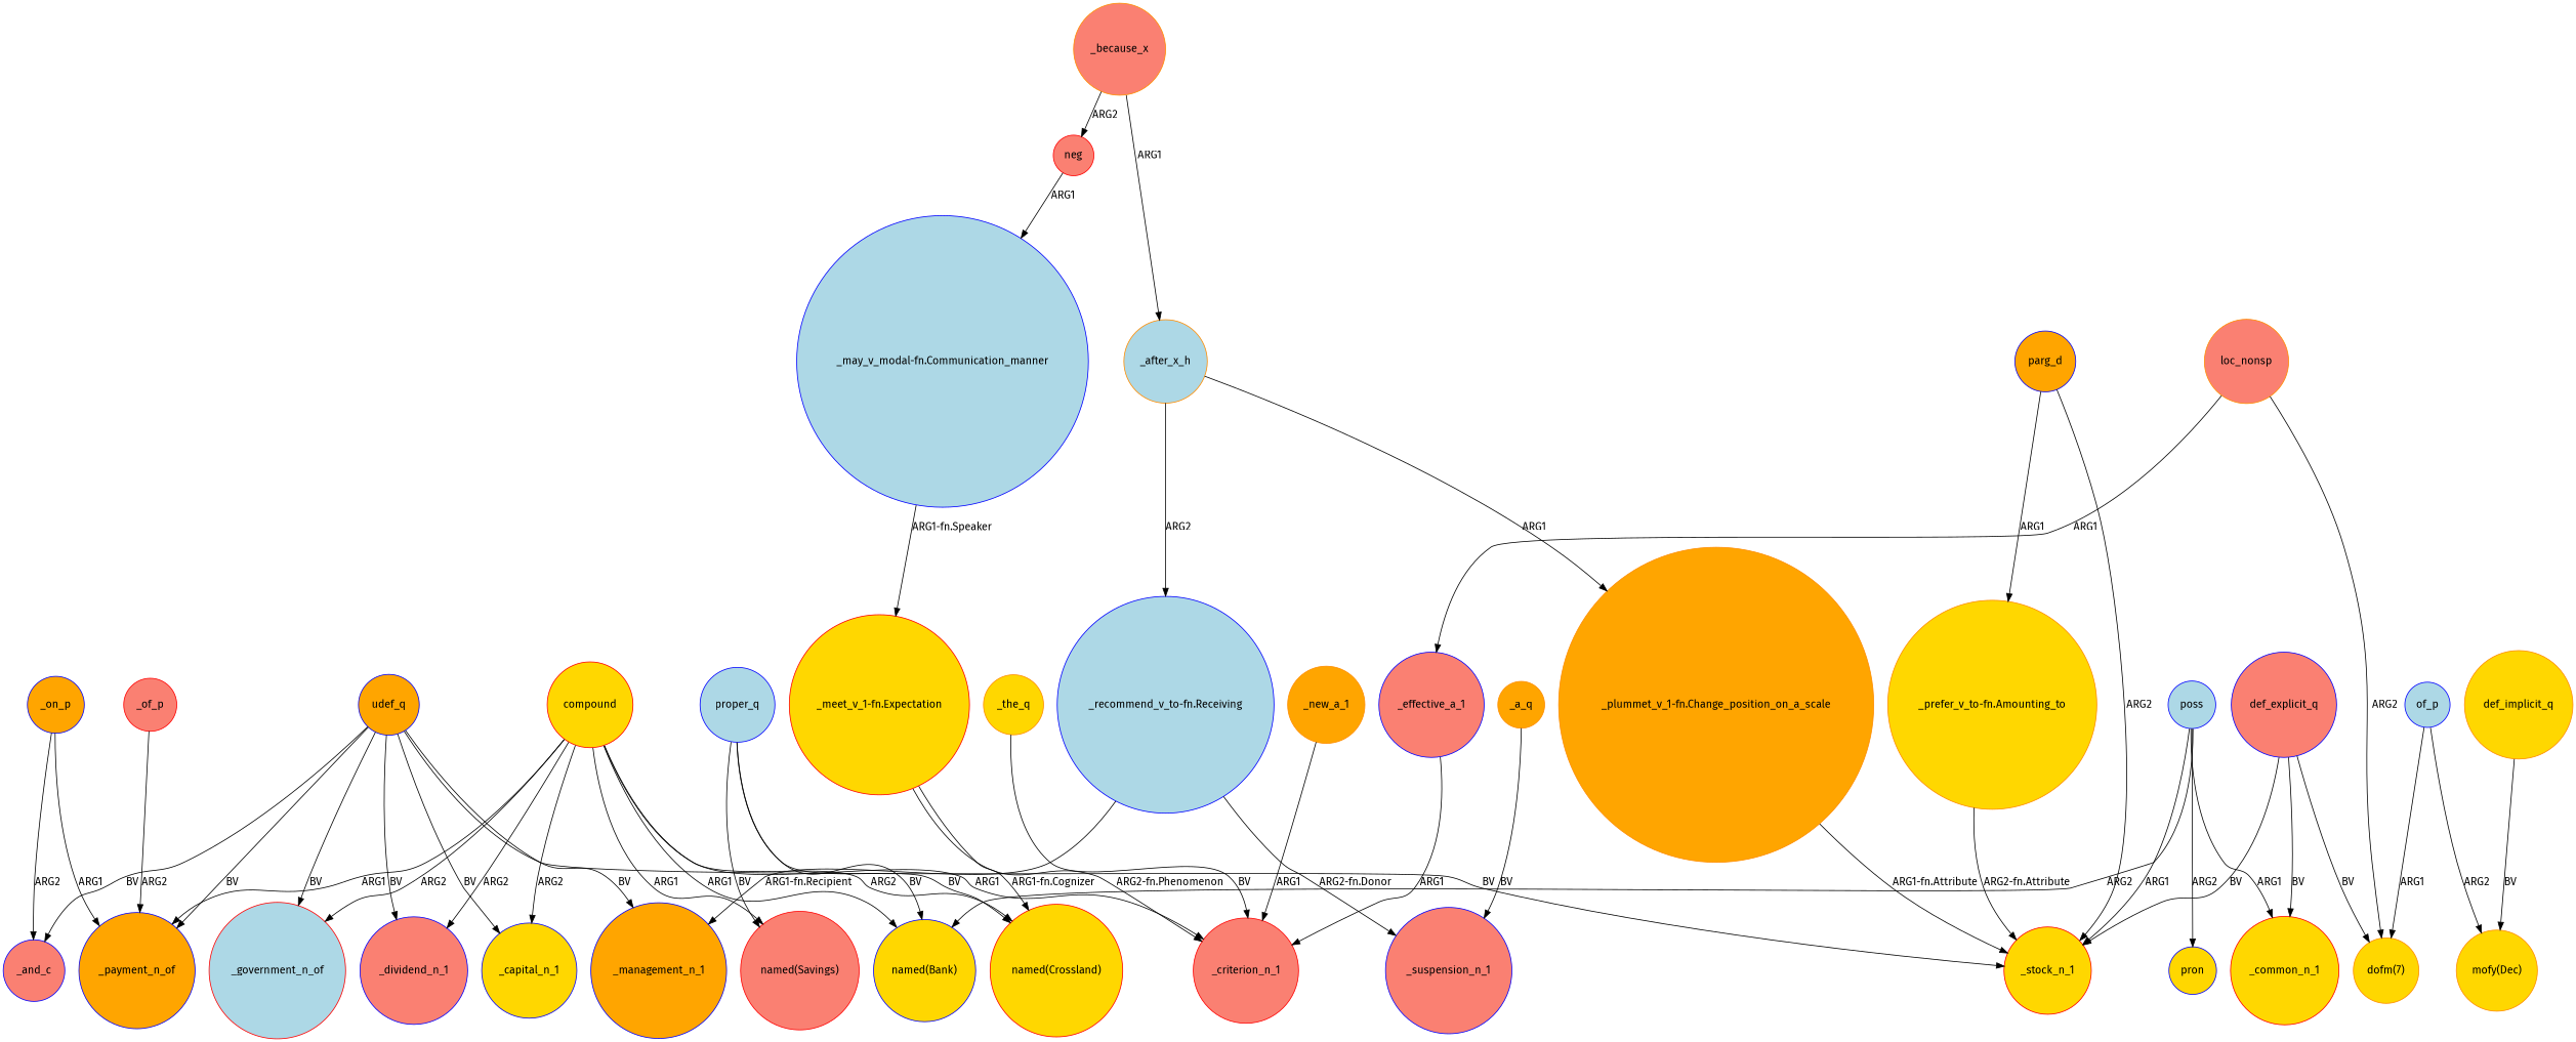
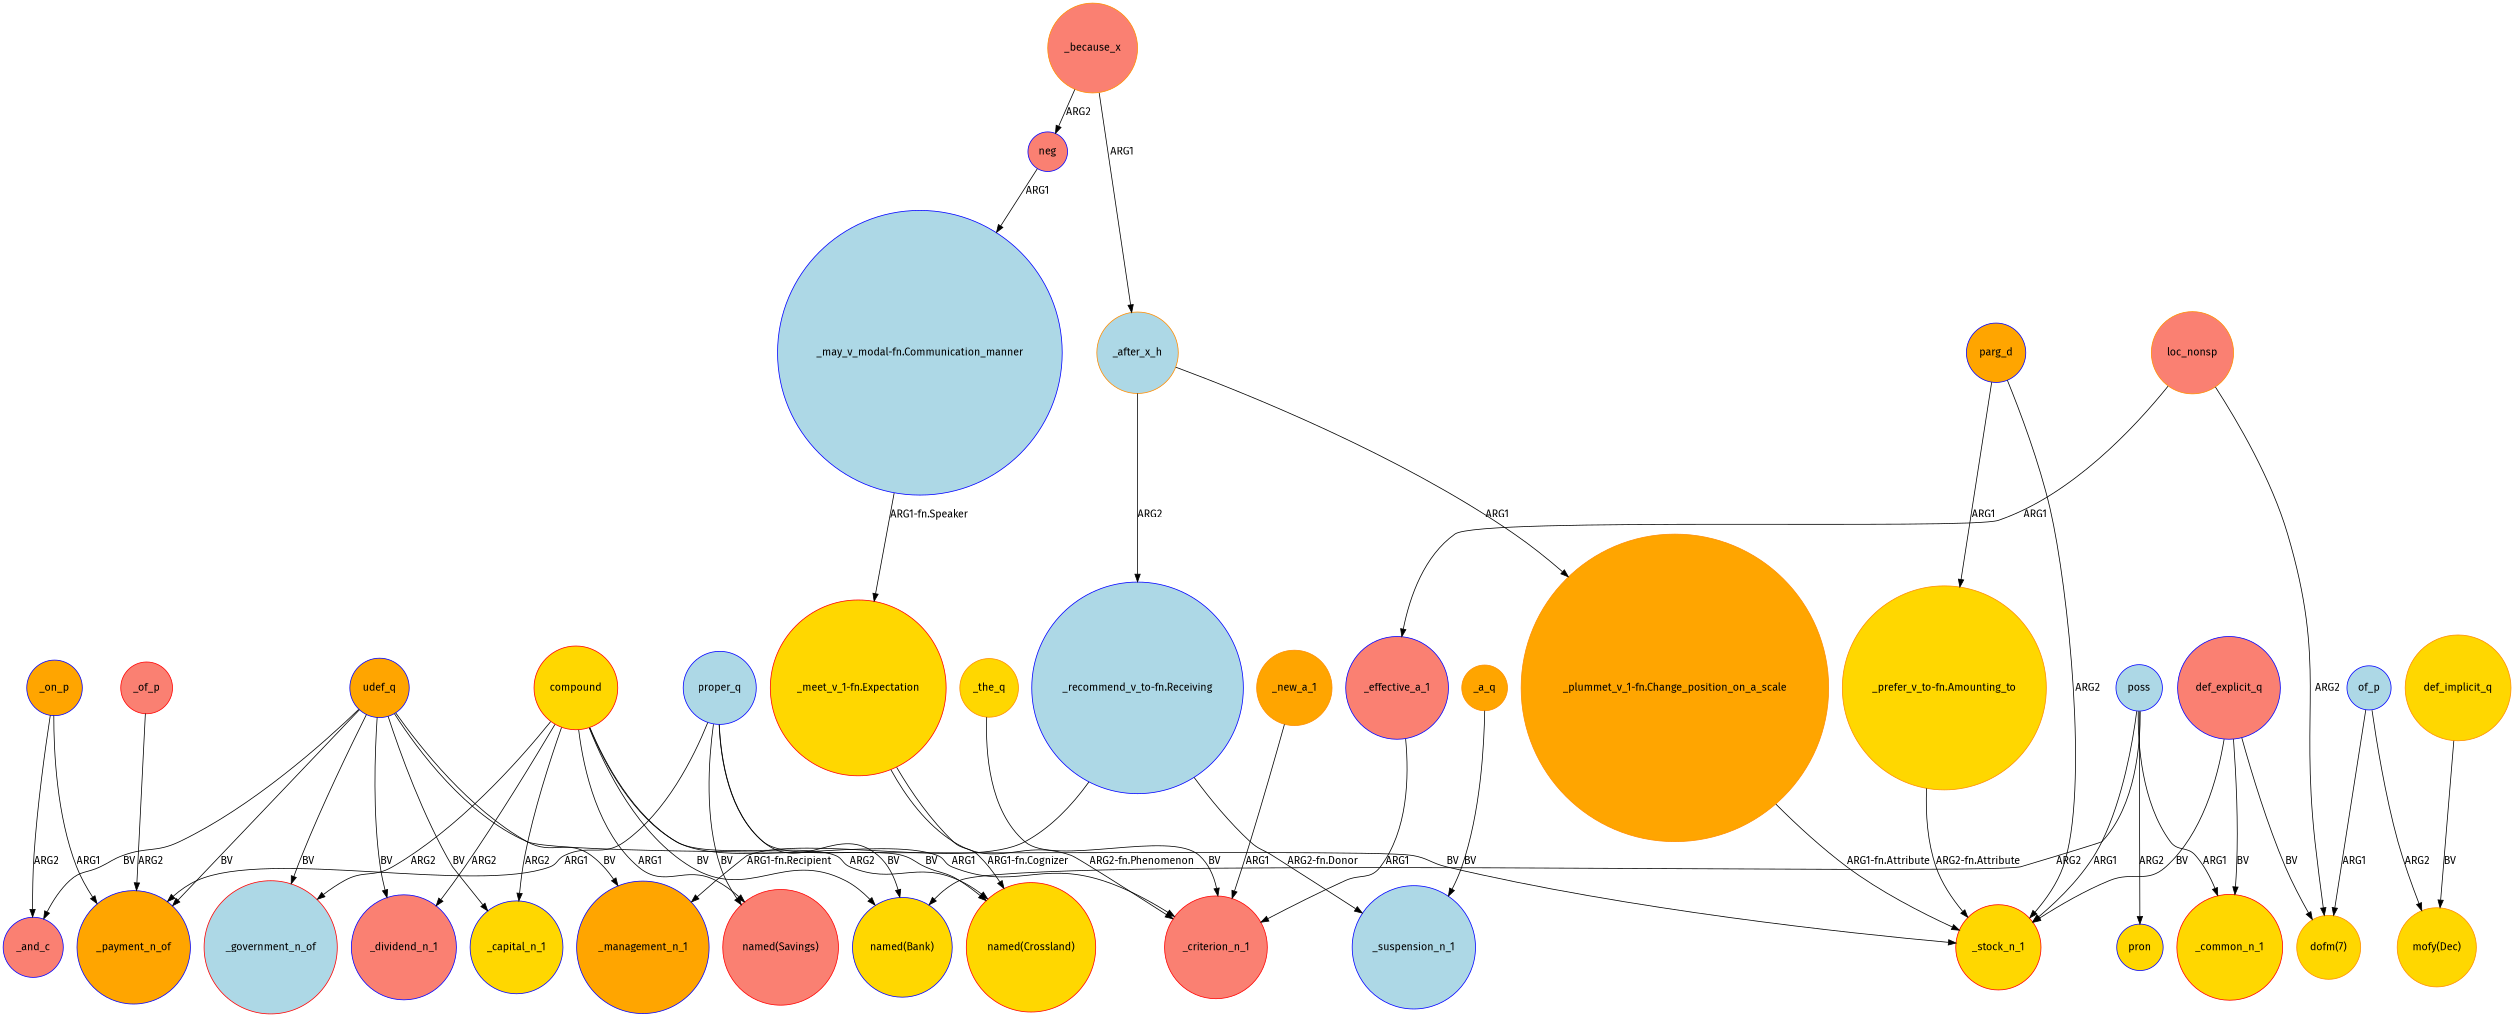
  digraph {
    fontname="Fira Sans"
    node [color=blue fillcolor=gold fontname="Fira Sans" shape=circle style=filled]
    edge [fontname="Fira Sans"]
    udef_q [fillcolor=orange]
    _dividend_n_1 [fillcolor=salmon]
    _government_n_of [color=red fillcolor=lightblue]
    _payment_n_of [fillcolor=orange]
    _stock_n_1 [color=red]
    _and_c [fillcolor=salmon]
    _management_n_1 [fillcolor=orange]
    _capital_n_1
    _after_x_h [color=darkorange fillcolor=lightblue]
    "_plummet_v_1-fn.Change_position_on_a_scale" [color=darkorange fillcolor=orange]
    "_recommend_v_to-fn.Receiving" [fillcolor=lightblue]
-   _suspension_n_1 [fillcolor=salmon]
+   _suspension_n_1 [fillcolor=lightblue]
    "_meet_v_1-fn.Expectation" [color=red]
    "named(Crossland)" [color=red]
    _criterion_n_1 [color=red fillcolor=salmon]
    _the_q [color=darkorange]
    compound [color=red]
    "named(Bank)"
    "named(Savings)" [color=red fillcolor=salmon]
    def_explicit_q [fillcolor=salmon]
    _common_n_1 [color=red]
    "dofm(7)" [color=darkorange]
-   neg [color=red fillcolor=salmon]
+   neg [fillcolor=salmon]
    "_may_v_modal-fn.Communication_manner" [fillcolor=lightblue]
    loc_nonsp [color=darkorange fillcolor=salmon]
    _effective_a_1 [fillcolor=salmon]
    _on_p [fillcolor=orange]
    _of_p [color=red fillcolor=salmon]
    poss [fillcolor=lightblue]
    pron
    parg_d [fillcolor=orange]
    "_prefer_v_to-fn.Amounting_to" [color=darkorange]
    _because_x [color=darkorange fillcolor=salmon]
    proper_q [fillcolor=lightblue]
    of_p [fillcolor=lightblue]
    "mofy(Dec)" [color=darkorange]
    _a_q [color=darkorange fillcolor=orange]
    _new_a_1 [color=darkorange fillcolor=orange]
    def_implicit_q [color=darkorange]
    udef_q -> _dividend_n_1 [label=BV]
    udef_q -> _government_n_of [label=BV]
    udef_q -> _payment_n_of [label=BV]
    udef_q -> _stock_n_1 [label=BV]
    udef_q -> _and_c [label=BV]
    udef_q -> _management_n_1 [label=BV]
    udef_q -> _capital_n_1 [label=BV]
    _after_x_h -> "_plummet_v_1-fn.Change_position_on_a_scale" [label=ARG1]
    _after_x_h -> "_recommend_v_to-fn.Receiving" [label=ARG2]
    "_plummet_v_1-fn.Change_position_on_a_scale" -> _stock_n_1 [label="ARG1-fn.Attribute"]
    "_recommend_v_to-fn.Receiving" -> _management_n_1 [label="ARG1-fn.Recipient"]
    "_recommend_v_to-fn.Receiving" -> _suspension_n_1 [label="ARG2-fn.Donor"]
    "_meet_v_1-fn.Expectation" -> "named(Crossland)" [label="ARG1-fn.Cognizer"]
    "_meet_v_1-fn.Expectation" -> _criterion_n_1 [label="ARG2-fn.Phenomenon"]
    _the_q -> _criterion_n_1 [label=BV]
    compound -> _dividend_n_1 [label=ARG2]
    compound -> _government_n_of [label=ARG2]
-   compound -> _payment_n_of [label=ARG1]
+   proper_q -> _payment_n_of [label=ARG1]
    compound -> _capital_n_1 [label=ARG2]
    compound -> "named(Crossland)" [label=ARG2]
    compound -> _criterion_n_1 [label=ARG1]
-   compound -> "named(Bank)" [label=ARG1]
+   compound -> "named(Bank)" [label=BV]
    compound -> "named(Savings)" [label=ARG1]
    def_explicit_q -> _stock_n_1 [label=BV]
    def_explicit_q -> _common_n_1 [label=BV]
    def_explicit_q -> "dofm(7)" [label=BV]
    neg -> "_may_v_modal-fn.Communication_manner" [label=ARG1]
    "_may_v_modal-fn.Communication_manner" -> "_meet_v_1-fn.Expectation" [label="ARG1-fn.Speaker"]
    loc_nonsp -> "dofm(7)" [label=ARG2]
    loc_nonsp -> _effective_a_1 [label=ARG1]
    _effective_a_1 -> _criterion_n_1 [label=ARG1]
    _on_p -> _payment_n_of [label=ARG1]
    _on_p -> _and_c [label=ARG2]
    _of_p -> _payment_n_of [label=ARG2]
    poss -> _stock_n_1 [label=ARG1]
    poss -> "named(Bank)" [label=ARG2]
    poss -> _common_n_1 [label=ARG1]
    poss -> pron [label=ARG2]
    parg_d -> _stock_n_1 [label=ARG2]
    parg_d -> "_prefer_v_to-fn.Amounting_to" [label=ARG1]
    "_prefer_v_to-fn.Amounting_to" -> _stock_n_1 [label="ARG2-fn.Attribute"]
    _because_x -> _after_x_h [label=ARG1]
    _because_x -> neg [label=ARG2]
    proper_q -> "named(Crossland)" [label=BV]
    proper_q -> "named(Bank)" [label=BV]
    proper_q -> "named(Savings)" [label=BV]
    of_p -> "dofm(7)" [label=ARG1]
    of_p -> "mofy(Dec)" [label=ARG2]
    _a_q -> _suspension_n_1 [label=BV]
    _new_a_1 -> _criterion_n_1 [label=ARG1]
    def_implicit_q -> "mofy(Dec)" [label=BV]
  }
